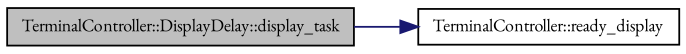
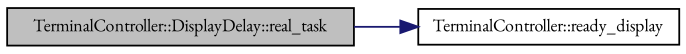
  digraph {
    rankdir=LR
    fontname="EB Garamond"
    node [color=black fontname="EB Garamond" fontsize=10 shape=record style=filled]
-   n1 [fillcolor=grey75 fontcolor=black height=0.2 label="TerminalController::DisplayDelay::display_task" width=0.4]
+   n1 [fillcolor=grey75 fontcolor=black height=0.2 label="TerminalController::DisplayDelay::real_task" width=0.4]
    n2 [fillcolor=white height=0.2 label="TerminalController::ready_display" width=0.4]
    n1 -> n2 [color=midnightblue fontname="EB Garamond" fontsize=10 labelfontname=FreeSans labelfontsize=10 style=solid]
  }
